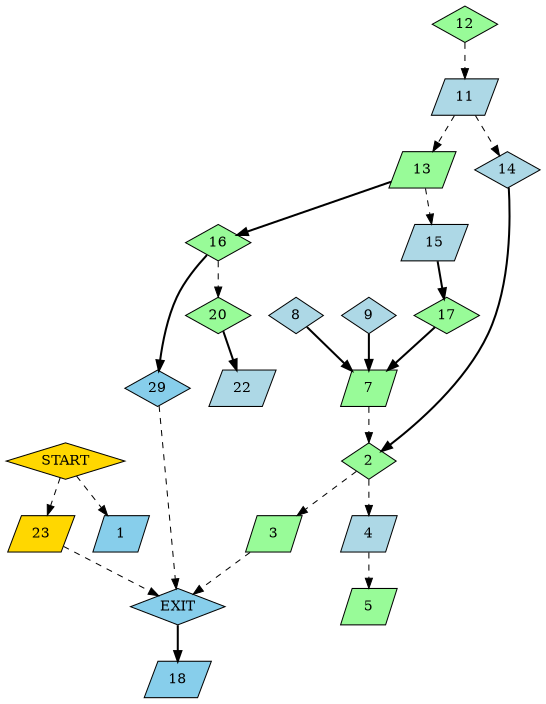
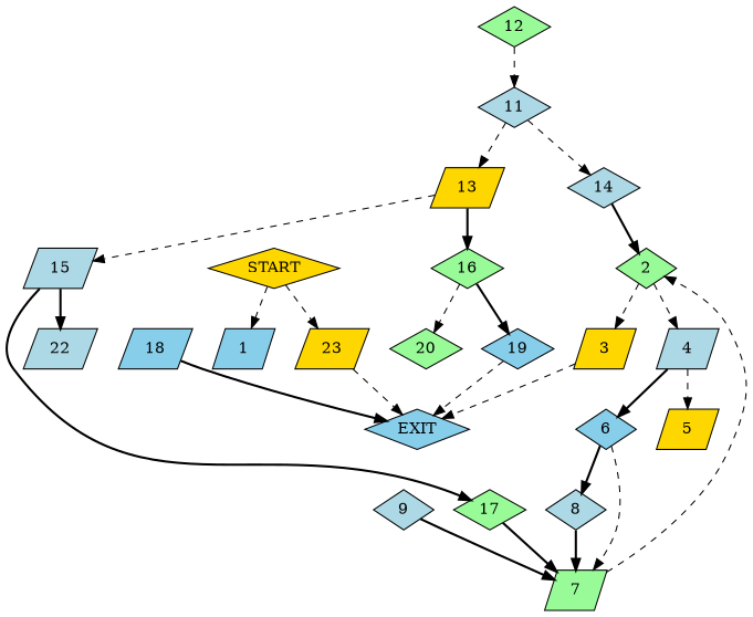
  digraph {
    node [fillcolor=palegreen shape=diamond style=filled]
    edge [style=dashed]
    n1 [fillcolor=gold label=START]
    1 [fillcolor=skyblue shape=parallelogram]
    23 [fillcolor=gold shape=parallelogram]
    n4 [fillcolor=skyblue label=EXIT]
    2
-   3 [shape=parallelogram]
+   3 [fillcolor=gold shape=parallelogram]
    4 [fillcolor=lightblue shape=parallelogram]
-   5 [shape=parallelogram]
+   5 [fillcolor=gold shape=parallelogram]
+   6 [fillcolor=skyblue]
    7 [shape=parallelogram]
    8 [fillcolor=lightblue]
    9 [fillcolor=lightblue]
-   11 [fillcolor=lightblue shape=parallelogram]
-   13 [shape=parallelogram]
+   11 [fillcolor=lightblue]
+   13 [fillcolor=gold shape=parallelogram]
    14 [fillcolor=lightblue]
    12
    15 [fillcolor=lightblue shape=parallelogram]
    16
    17
-   19 [fillcolor=skyblue label=29]
+   19 [fillcolor=skyblue]
    20
    18 [fillcolor=skyblue shape=parallelogram]
    22 [fillcolor=lightblue shape=parallelogram]
    n1 -> 1
    n1 -> 23
    23 -> n4
    2 -> 3
    2 -> 4
    3 -> n4
    4 -> 5
+   4 -> 6 [style=bold]
+   6 -> 7
+   6 -> 8 [style=bold]
    7 -> 2
    8 -> 7 [style=bold]
    9 -> 7 [style=bold]
    11 -> 13
    11 -> 14
    13 -> 15
    13 -> 16 [style=bold]
    14 -> 2 [style=bold]
    12 -> 11
    15 -> 17 [style=bold]
    16 -> 19 [style=bold]
    16 -> 20
    17 -> 7 [style=bold]
    19 -> n4
-   20 -> 22 [style=bold]
-   n4 -> 18 [style=bold]
+   15 -> 22 [style=bold]
+   18 -> n4 [style=bold]
  }
